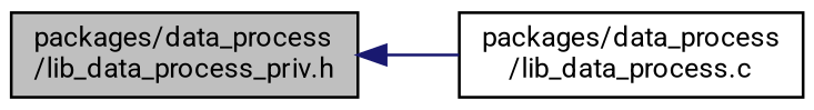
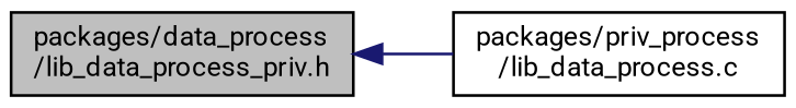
  digraph {
    rankdir=LR
    fontname=Roboto
    node [color=black fontname=Roboto fontsize=10 shape=record]
    n1 [fillcolor=grey75 fontcolor=black height=0.2 label="packages/data_process\l/lib_data_process_priv.h" style=filled width=0.4]
-   n2 [height=0.2 label="packages/data_process\l/lib_data_process.c" width=0.4]
+   n2 [height=0.2 label="packages/priv_process\l/lib_data_process.c" width=0.4]
    n1 -> n2 [color=midnightblue dir=back fontname=Roboto fontsize=10 labelfontname=Helvetica labelfontsize=10 style=solid]
  }
